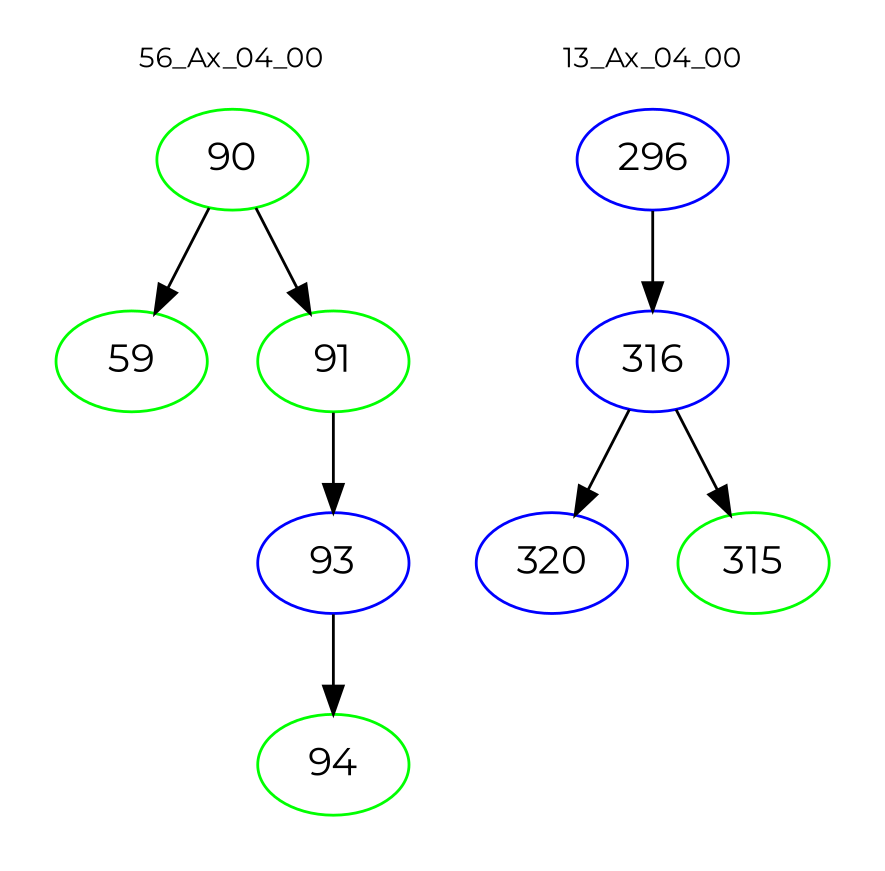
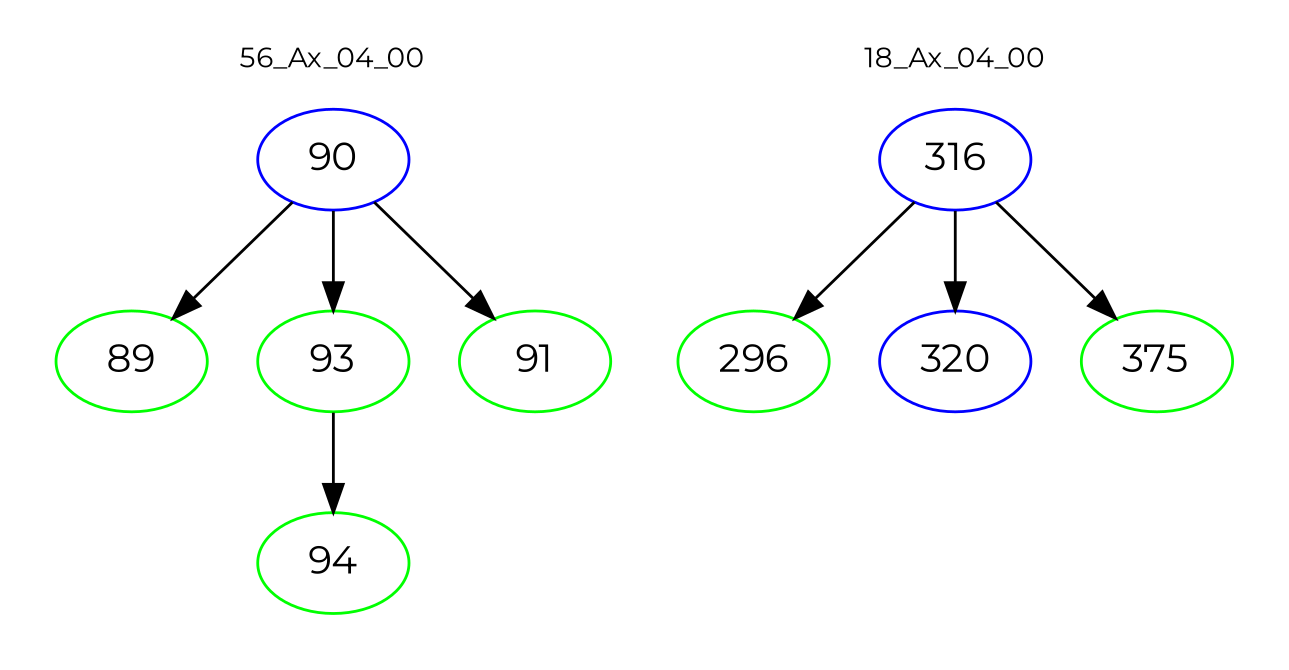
  digraph {
    fontname=Montserrat
    node [color=green fontname=Montserrat]
    edge [color=black fontname=Montserrat]
-   n1 [label=90]
-   n2 [label=59]
-   n3 [color=blue label=93]
+   n1 [color=blue label=90]
+   n2 [label=89]
+   n3 [label=93]
    n4 [label=91]
    n5 [label=94]
    n6 [color=blue label=316]
-   n7 [color=blue label=296]
+   n7 [label=296]
    n8 [color=blue label=320]
-   n9 [label=315]
+   n9 [label=375]
    subgraph cluster_1 {
      color=white
      fontsize=10
      label="56_Ax_04_00"
      n1
      n2
      n3
      n4
      n5
    }
    subgraph cluster_2 {
      color=white
      fontsize=10
-     label="13_Ax_04_00"
+     label="18_Ax_04_00"
      n6
      n7
      n8
      n9
    }
    n1 -> n2
-   n4 -> n3
+   n1 -> n3
    n1 -> n4
    n3 -> n5
-   n7 -> n6
+   n6 -> n7
    n6 -> n8
    n6 -> n9
  }
